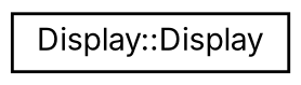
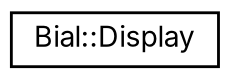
  digraph {
    rankdir=LR
    fontname=Inter
-   n1 [color=black fillcolor=white fontname=Inter fontsize=10 height=0.2 label="Display::Display" shape=record style=filled width=0.4]
+   n1 [color=black fillcolor=white fontname=Inter fontsize=10 height=0.2 label="Bial::Display" shape=record style=filled width=0.4]
  }
